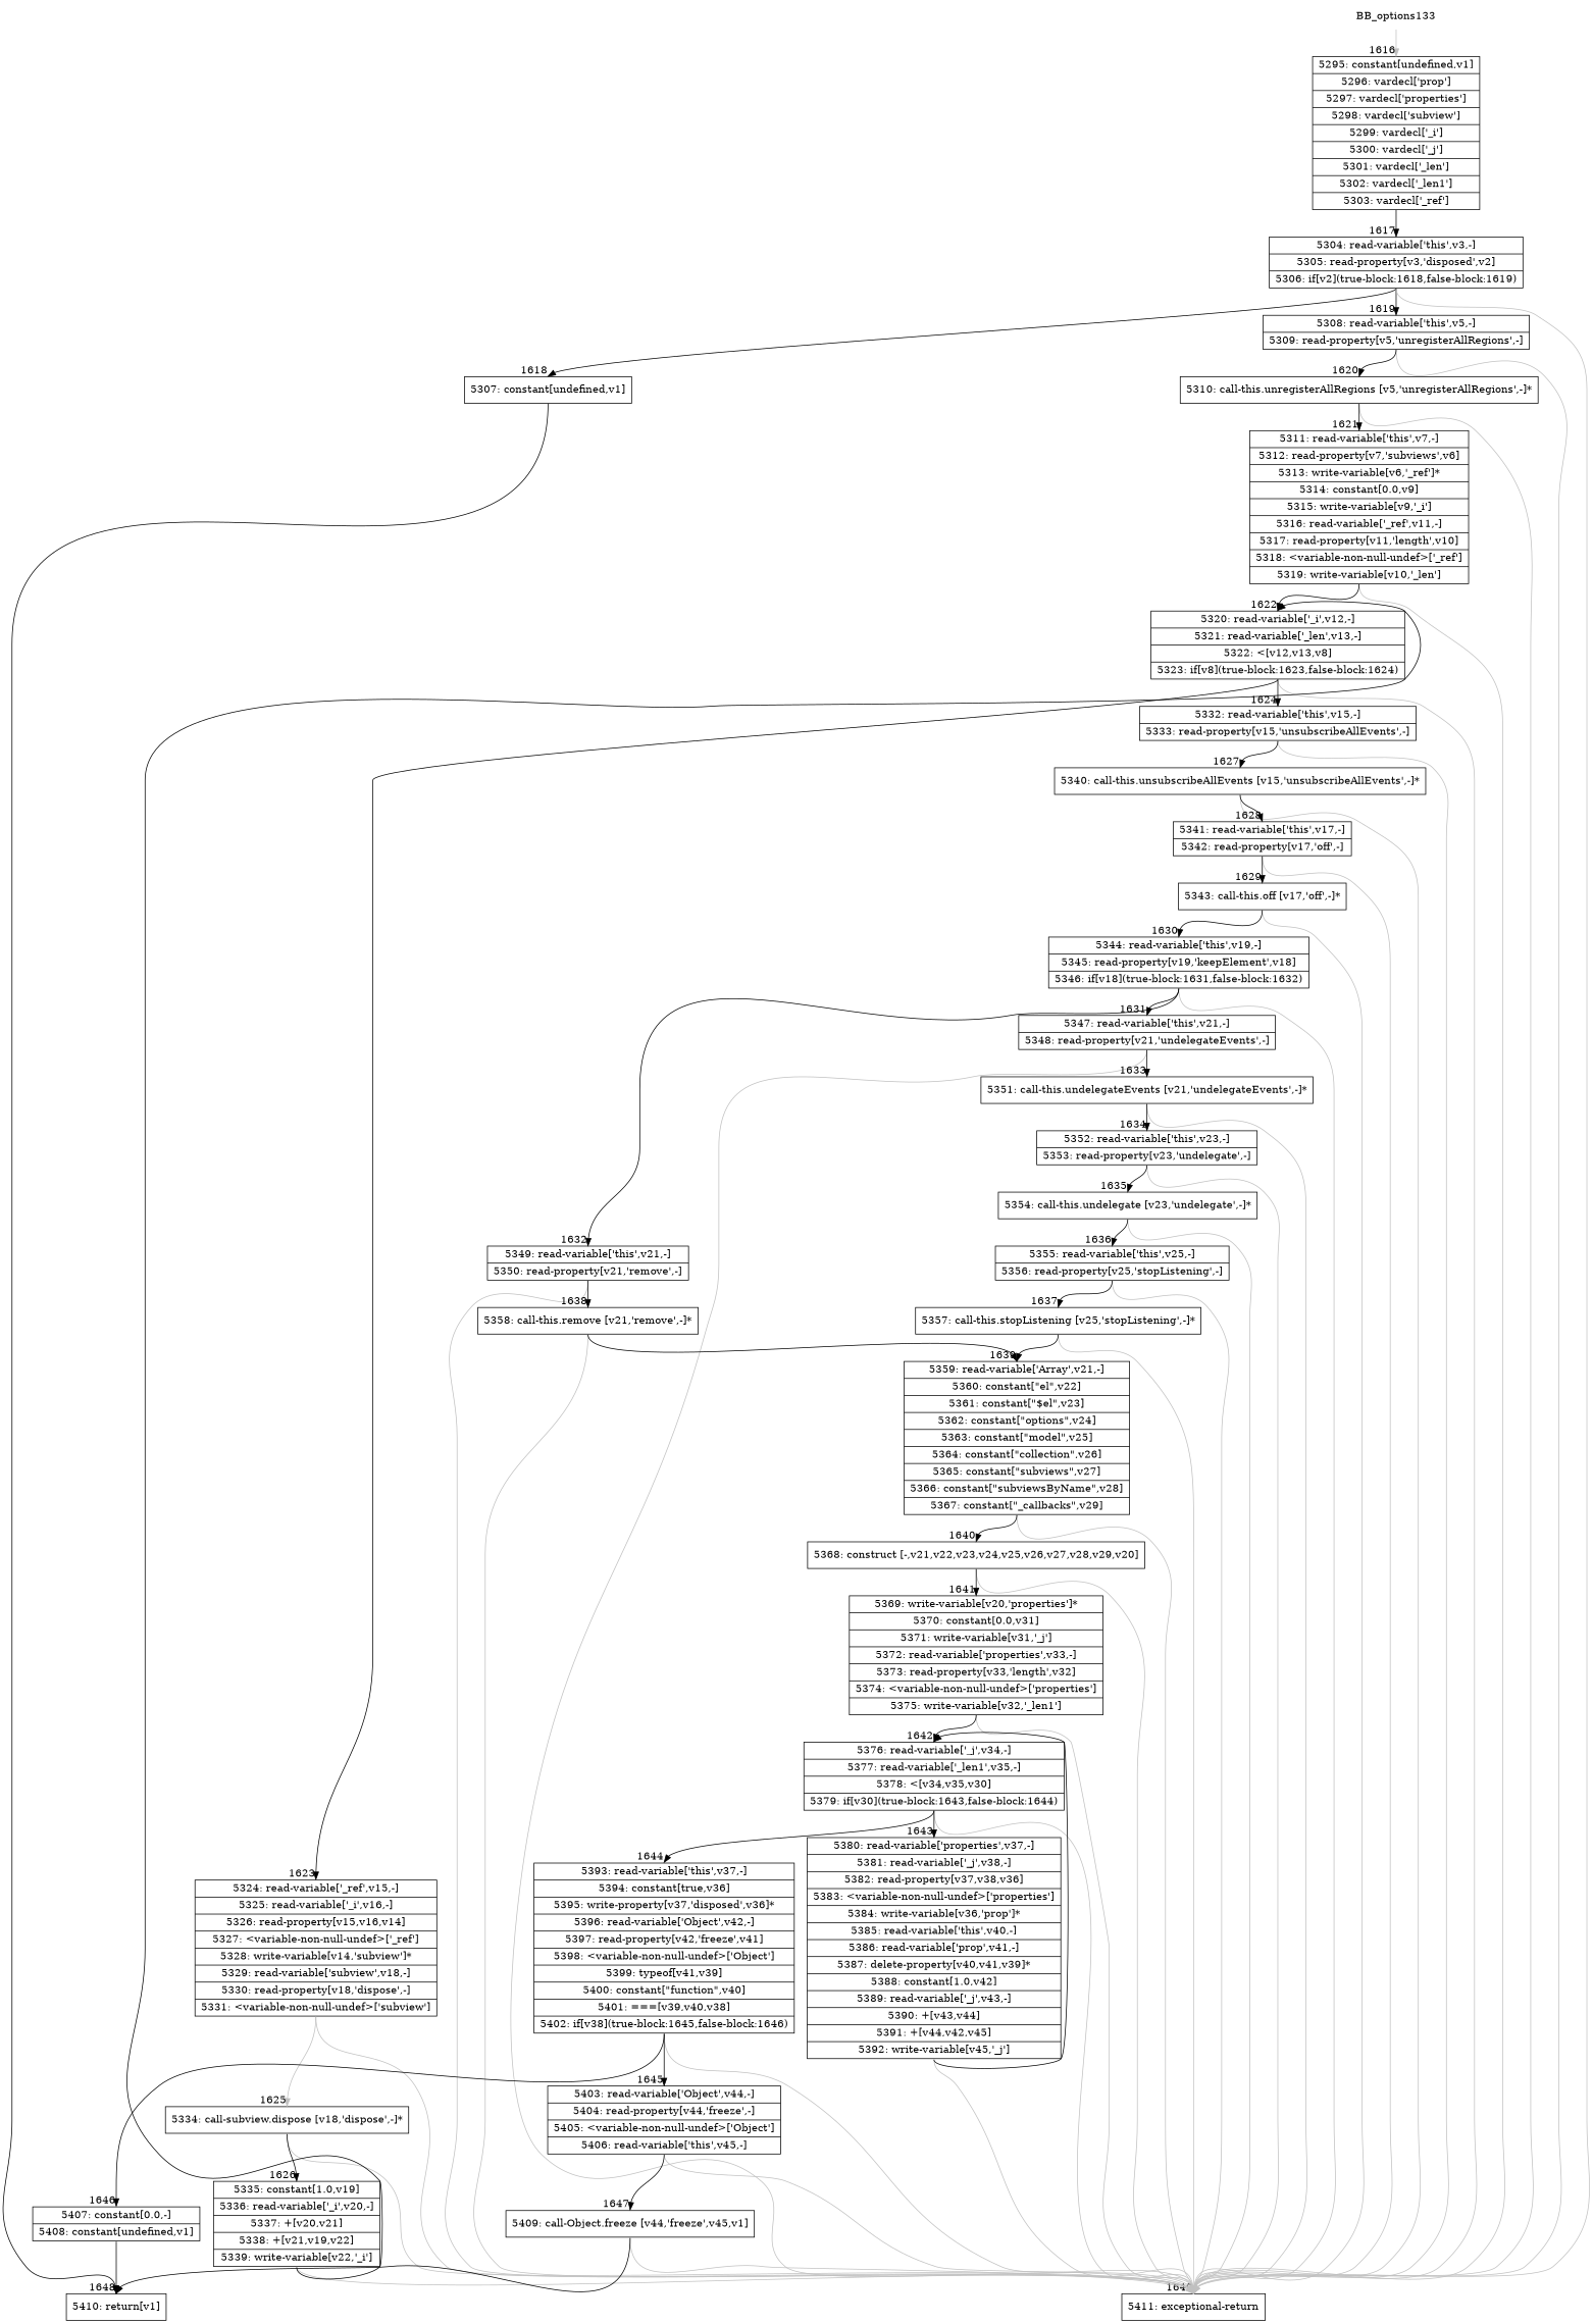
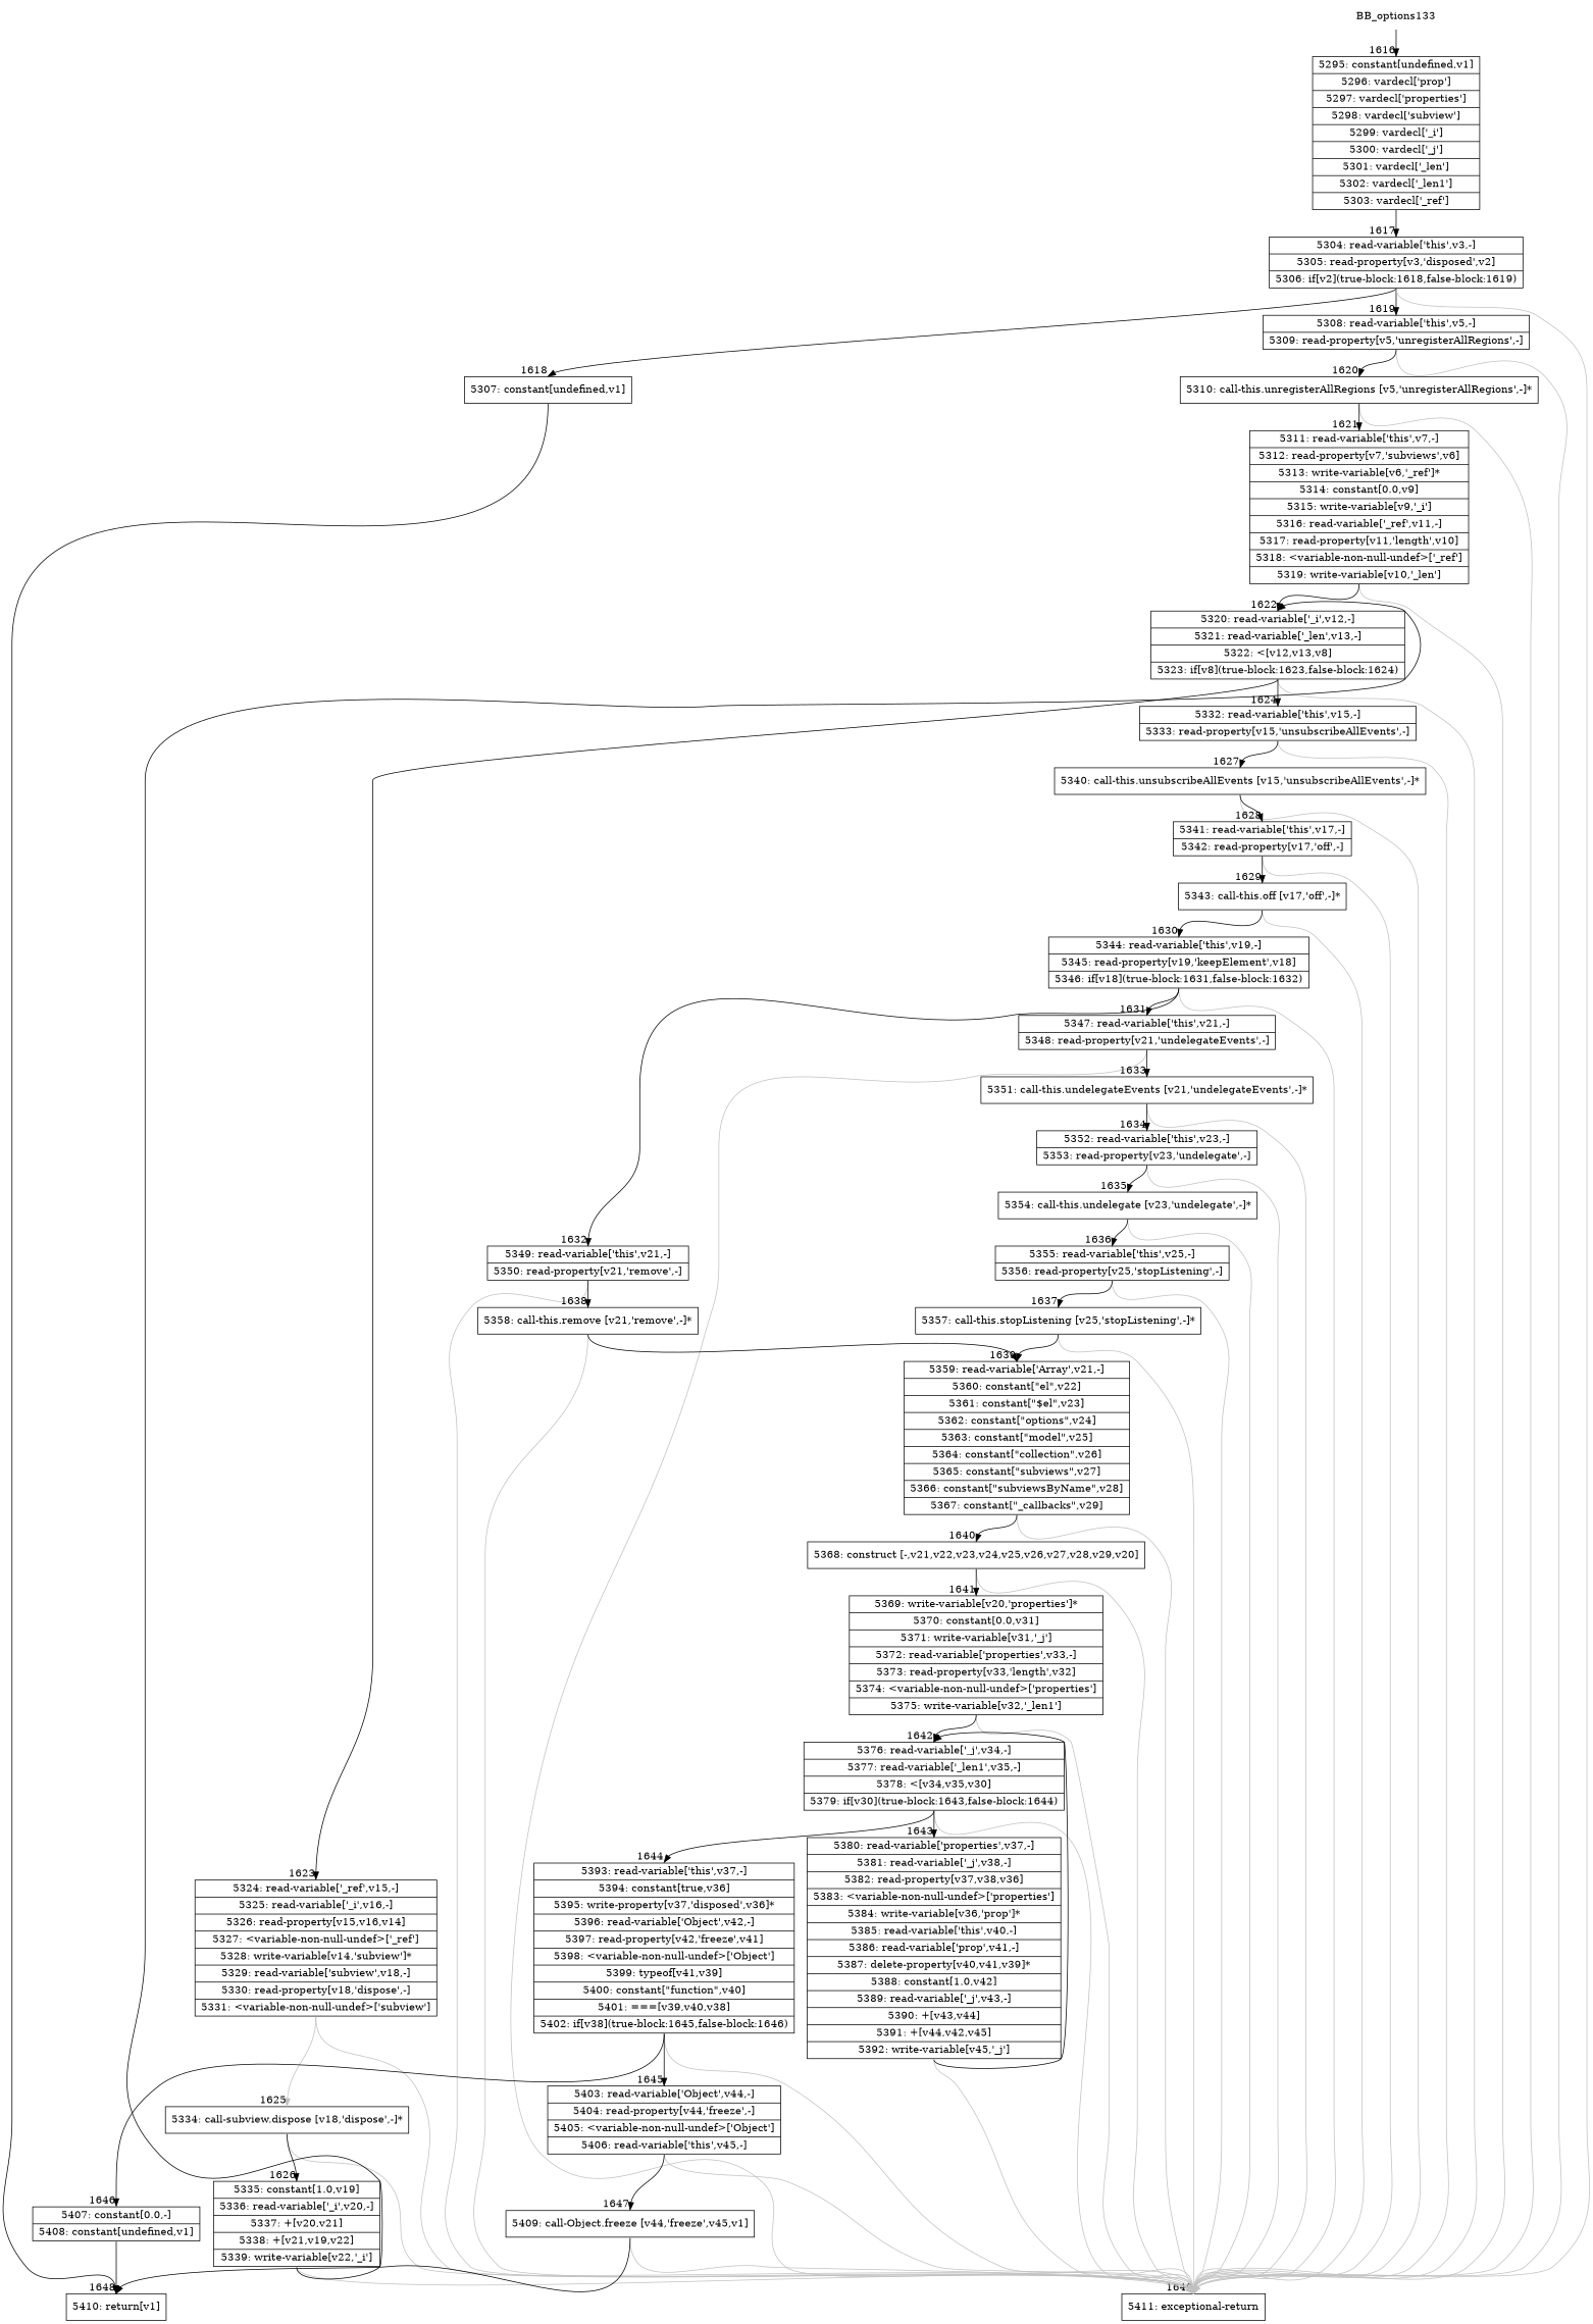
  digraph {
    rankdir=TD
    node [shape=record]
    edge [headport=n tailport=s]
    n1 [label=BB_options133 shape=none]
    n2 [label="{5295: constant[undefined,v1]|5296: vardecl['prop']|5297: vardecl['properties']|5298: vardecl['subview']|5299: vardecl['_i']|5300: vardecl['_j']|5301: vardecl['_len']|5302: vardecl['_len1']|5303: vardecl['_ref']}"]
    n3 [label="{5304: read-variable['this',v3,-]|5305: read-property[v3,'disposed',v2]|5306: if[v2](true-block:1618,false-block:1619)}"]
    n4 [label="{5307: constant[undefined,v1]}"]
    n5 [label="{5308: read-variable['this',v5,-]|5309: read-property[v5,'unregisterAllRegions',-]}"]
    n6 [label="{5411: exceptional-return}"]
    n7 [label="{5410: return[v1]}"]
    n8 [label="{5310: call-this.unregisterAllRegions [v5,'unregisterAllRegions',-]*}"]
    n9 [label="{5311: read-variable['this',v7,-]|5312: read-property[v7,'subviews',v6]|5313: write-variable[v6,'_ref']*|5314: constant[0.0,v9]|5315: write-variable[v9,'_i']|5316: read-variable['_ref',v11,-]|5317: read-property[v11,'length',v10]|5318: \<variable-non-null-undef\>['_ref']|5319: write-variable[v10,'_len']}"]
    n10 [label="{5320: read-variable['_i',v12,-]|5321: read-variable['_len',v13,-]|5322: \<[v12,v13,v8]|5323: if[v8](true-block:1623,false-block:1624)}"]
    n11 [label="{5324: read-variable['_ref',v15,-]|5325: read-variable['_i',v16,-]|5326: read-property[v15,v16,v14]|5327: \<variable-non-null-undef\>['_ref']|5328: write-variable[v14,'subview']*|5329: read-variable['subview',v18,-]|5330: read-property[v18,'dispose',-]|5331: \<variable-non-null-undef\>['subview']}"]
    n12 [label="{5332: read-variable['this',v15,-]|5333: read-property[v15,'unsubscribeAllEvents',-]}"]
    n13 [label="{5334: call-subview.dispose [v18,'dispose',-]*}"]
    n14 [label="{5340: call-this.unsubscribeAllEvents [v15,'unsubscribeAllEvents',-]*}"]
    n15 [label="{5335: constant[1.0,v19]|5336: read-variable['_i',v20,-]|5337: +[v20,v21]|5338: +[v21,v19,v22]|5339: write-variable[v22,'_i']}"]
    n16 [label="{5341: read-variable['this',v17,-]|5342: read-property[v17,'off',-]}"]
    n17 [label="{5343: call-this.off [v17,'off',-]*}"]
    n18 [label="{5344: read-variable['this',v19,-]|5345: read-property[v19,'keepElement',v18]|5346: if[v18](true-block:1631,false-block:1632)}"]
    n19 [label="{5347: read-variable['this',v21,-]|5348: read-property[v21,'undelegateEvents',-]}"]
    n20 [label="{5349: read-variable['this',v21,-]|5350: read-property[v21,'remove',-]}"]
    n21 [label="{5351: call-this.undelegateEvents [v21,'undelegateEvents',-]*}"]
    n22 [label="{5358: call-this.remove [v21,'remove',-]*}"]
    n23 [label="{5352: read-variable['this',v23,-]|5353: read-property[v23,'undelegate',-]}"]
    n24 [label="{5359: read-variable['Array',v21,-]|5360: constant[\"el\",v22]|5361: constant[\"$el\",v23]|5362: constant[\"options\",v24]|5363: constant[\"model\",v25]|5364: constant[\"collection\",v26]|5365: constant[\"subviews\",v27]|5366: constant[\"subviewsByName\",v28]|5367: constant[\"_callbacks\",v29]}"]
    n25 [label="{5354: call-this.undelegate [v23,'undelegate',-]*}"]
    n26 [label="{5368: construct [-,v21,v22,v23,v24,v25,v26,v27,v28,v29,v20]}"]
    n27 [label="{5355: read-variable['this',v25,-]|5356: read-property[v25,'stopListening',-]}"]
    n28 [label="{5357: call-this.stopListening [v25,'stopListening',-]*}"]
    n29 [label="{5369: write-variable[v20,'properties']*|5370: constant[0.0,v31]|5371: write-variable[v31,'_j']|5372: read-variable['properties',v33,-]|5373: read-property[v33,'length',v32]|5374: \<variable-non-null-undef\>['properties']|5375: write-variable[v32,'_len1']}"]
    n30 [label="{5376: read-variable['_j',v34,-]|5377: read-variable['_len1',v35,-]|5378: \<[v34,v35,v30]|5379: if[v30](true-block:1643,false-block:1644)}"]
    n31 [label="{5380: read-variable['properties',v37,-]|5381: read-variable['_j',v38,-]|5382: read-property[v37,v38,v36]|5383: \<variable-non-null-undef\>['properties']|5384: write-variable[v36,'prop']*|5385: read-variable['this',v40,-]|5386: read-variable['prop',v41,-]|5387: delete-property[v40,v41,v39]*|5388: constant[1.0,v42]|5389: read-variable['_j',v43,-]|5390: +[v43,v44]|5391: +[v44,v42,v45]|5392: write-variable[v45,'_j']}"]
    n32 [label="{5393: read-variable['this',v37,-]|5394: constant[true,v36]|5395: write-property[v37,'disposed',v36]*|5396: read-variable['Object',v42,-]|5397: read-property[v42,'freeze',v41]|5398: \<variable-non-null-undef\>['Object']|5399: typeof[v41,v39]|5400: constant[\"function\",v40]|5401: ===[v39,v40,v38]|5402: if[v38](true-block:1645,false-block:1646)}"]
    n33 [label="{5403: read-variable['Object',v44,-]|5404: read-property[v44,'freeze',-]|5405: \<variable-non-null-undef\>['Object']|5406: read-variable['this',v45,-]}"]
    n34 [label="{5407: constant[0.0,-]|5408: constant[undefined,v1]}"]
    n35 [label="{5409: call-Object.freeze [v44,'freeze',v45,v1]}"]
-   n1 -> n2 [headlabel="    1616" color=gray]
+   n1 -> n2 [headlabel="    1616"]
    n2 -> n3 [headlabel="      1617"]
    n3 -> n4 [headlabel="      1618"]
    n3 -> n5 [headlabel="      1619"]
    n3 -> n6 [color=gray headlabel="      1649"]
    n4 -> n7 [headlabel="      1648"]
    n5 -> n6 [color=gray]
    n5 -> n8 [headlabel="      1620"]
    n8 -> n6 [color=gray]
    n8 -> n9 [headlabel="      1621"]
    n9 -> n6 [color=gray]
    n9 -> n10 [headlabel="      1622"]
    n10 -> n6 [color=gray]
    n10 -> n11 [headlabel="      1623"]
    n10 -> n12 [headlabel="      1624"]
    n11 -> n6 [color=gray]
    n11 -> n13 [color=gray headlabel="      1625"]
    n12 -> n6 [color=gray]
    n12 -> n14 [headlabel="      1627"]
    n13 -> n6 [color=gray]
    n13 -> n15 [headlabel="      1626"]
    n14 -> n6 [color=gray]
    n14 -> n16 [headlabel="      1628"]
    n15 -> n6 [color=gray]
    n15 -> n10
    n16 -> n6 [color=gray]
    n16 -> n17 [headlabel="      1629"]
    n17 -> n6 [color=gray]
    n17 -> n18 [headlabel="      1630"]
    n18 -> n6 [color=gray]
    n18 -> n19 [headlabel="      1631"]
    n18 -> n20 [headlabel="      1632"]
    n19 -> n6 [color=gray]
    n19 -> n21 [headlabel="      1633"]
    n20 -> n6 [color=gray]
    n20 -> n22 [headlabel="      1638"]
    n21 -> n6 [color=gray]
    n21 -> n23 [headlabel="      1634"]
    n22 -> n6 [color=gray]
    n22 -> n24
    n23 -> n6 [color=gray]
    n23 -> n25 [headlabel="      1635"]
    n24 -> n6 [color=gray]
    n24 -> n26 [headlabel="      1640"]
    n25 -> n6 [color=gray]
    n25 -> n27 [headlabel="      1636"]
    n26 -> n6 [color=gray]
    n26 -> n29 [headlabel="      1641"]
    n27 -> n6 [color=gray]
    n27 -> n28 [headlabel="      1637"]
    n28 -> n6 [color=gray]
    n28 -> n24 [headlabel="      1639"]
    n29 -> n6 [color=gray]
    n29 -> n30 [headlabel="      1642"]
    n30 -> n6 [color=gray]
    n30 -> n31 [headlabel="      1643"]
    n30 -> n32 [headlabel="      1644"]
    n31 -> n6 [color=gray]
    n31 -> n30
    n32 -> n6 [color=gray]
    n32 -> n33 [headlabel="      1645"]
    n32 -> n34 [headlabel="      1646"]
    n33 -> n6 [color=gray]
    n33 -> n35 [headlabel="      1647"]
    n34 -> n7
    n35 -> n6 [color=gray]
    n35 -> n7
  }
